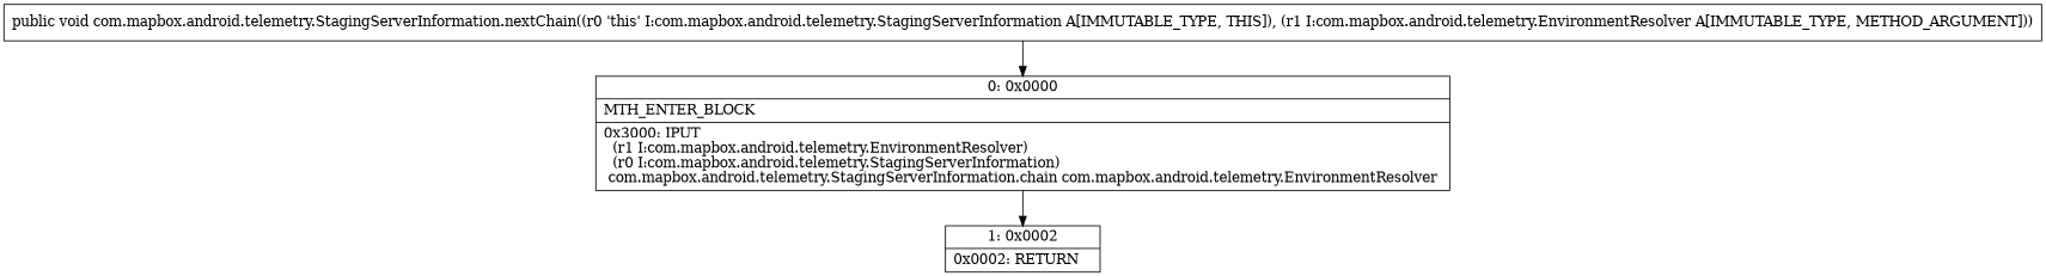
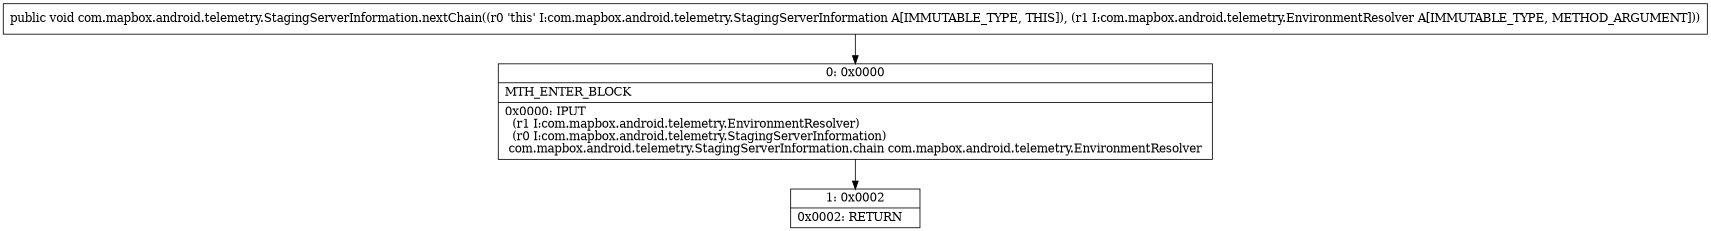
  digraph {
    node [shape=record]
-   n1 [label="{0\:\ 0x0000|MTH_ENTER_BLOCK\l|0x3000: IPUT  \l  (r1 I:com.mapbox.android.telemetry.EnvironmentResolver)\l  (r0 I:com.mapbox.android.telemetry.StagingServerInformation)\l com.mapbox.android.telemetry.StagingServerInformation.chain com.mapbox.android.telemetry.EnvironmentResolver \l}"]
+   n1 [label="{0\:\ 0x0000|MTH_ENTER_BLOCK\l|0x0000: IPUT  \l  (r1 I:com.mapbox.android.telemetry.EnvironmentResolver)\l  (r0 I:com.mapbox.android.telemetry.StagingServerInformation)\l com.mapbox.android.telemetry.StagingServerInformation.chain com.mapbox.android.telemetry.EnvironmentResolver \l}"]
    n2 [label="{1\:\ 0x0002|0x0002: RETURN   \l}"]
    n3 [label="{public void com.mapbox.android.telemetry.StagingServerInformation.nextChain((r0 'this' I:com.mapbox.android.telemetry.StagingServerInformation A[IMMUTABLE_TYPE, THIS]), (r1 I:com.mapbox.android.telemetry.EnvironmentResolver A[IMMUTABLE_TYPE, METHOD_ARGUMENT])) }"]
    n1 -> n2
    n3 -> n1
  }
